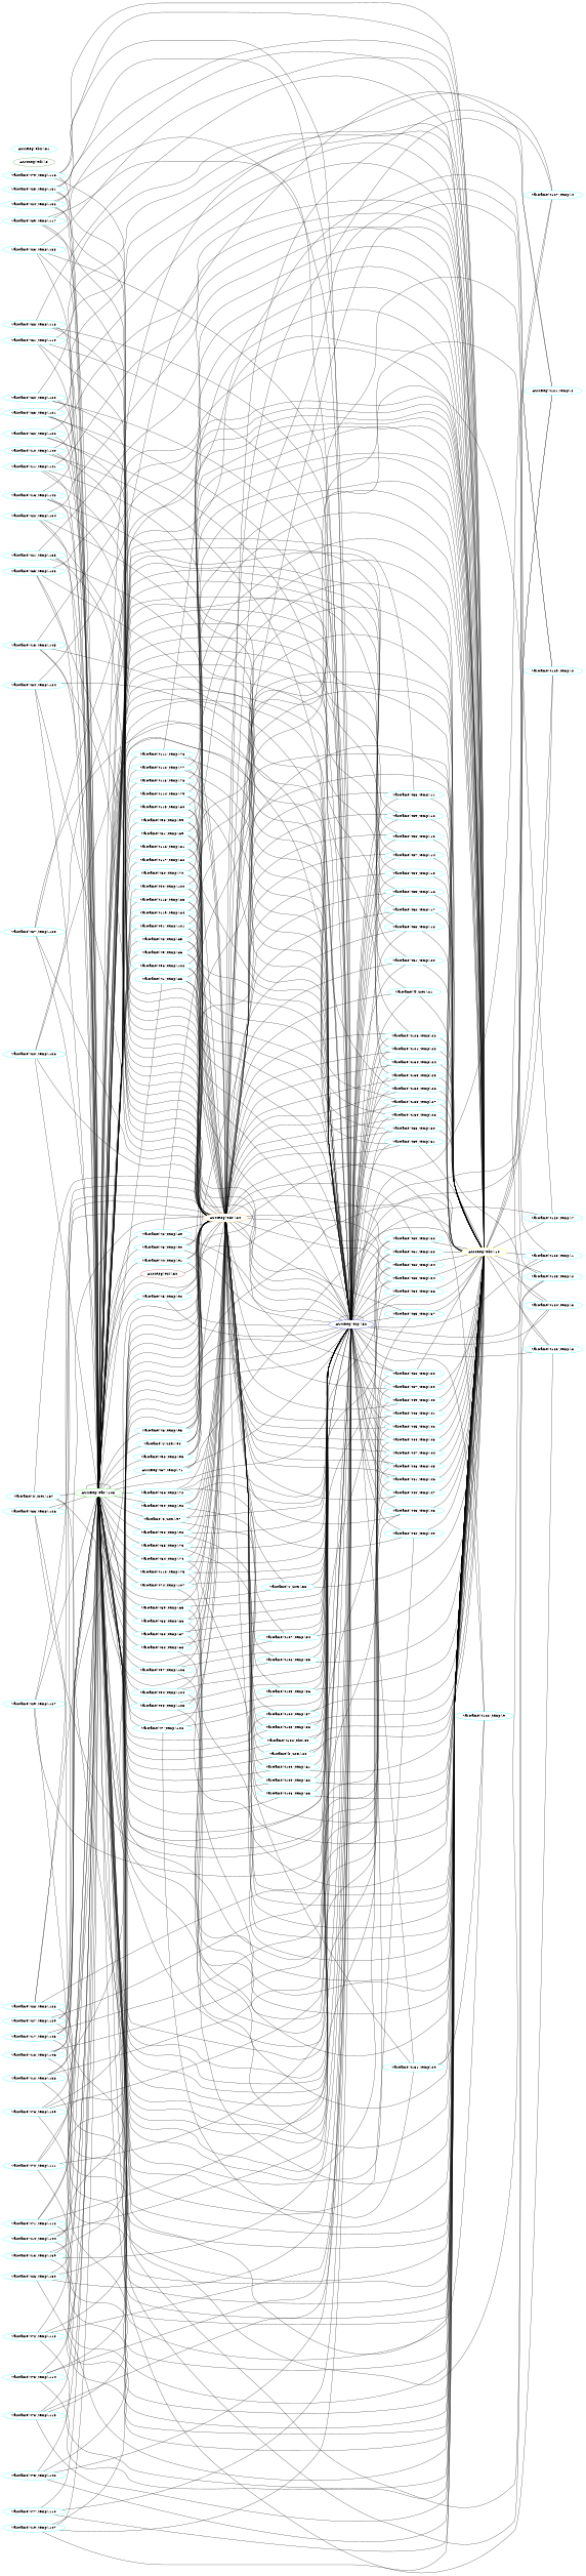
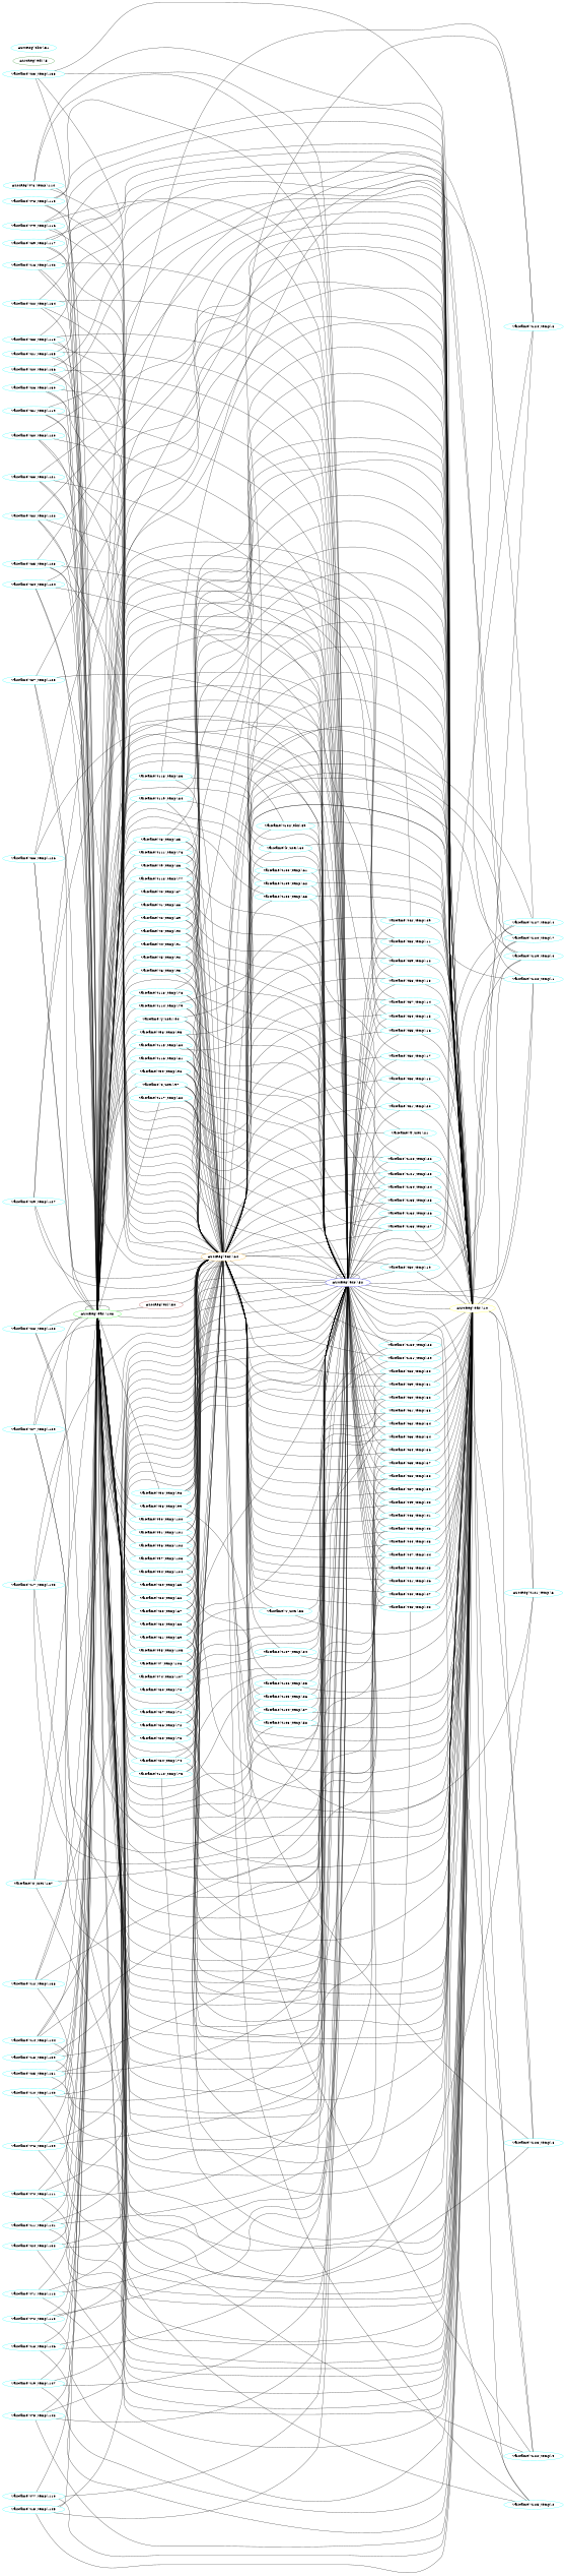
  graph {
    rankdir=LR
    node [color=cyan]
    n1 [label="VarName('t129',temp).0"]
    n2 [label="VarName('t128',temp).1"]
    n3 [label="VarName('t125',temp).2"]
    n4 [label="VarName('t124',temp).3"]
    n5 [label="VarName('t127',temp).4"]
    n6 [color=forestgreen label="ASMReg('edi').5"]
    n7 [label="ASMReg('t121',temp).6"]
    n8 [label="VarName('t120',temp).7"]
    n9 [label="VarName('t123',temp).8"]
    n10 [label="VarName('t122',temp).9"]
    n11 [color=yellow label="ASMReg('edx').10"]
    n12 [label="VarName('t58',temp).11"]
    n13 [label="VarName('t59',temp).12"]
    n14 [label="VarName('t56',temp).13"]
    n15 [label="VarName('t57',temp).14"]
    n16 [label="VarName('t54',temp).15"]
    n17 [label="VarName('t55',temp).16"]
    n18 [label="VarName('t52',temp).17"]
    n19 [label="VarName('t53',temp).18"]
+   n20 [label="VarName('t50',temp).19"]
    n21 [label="VarName('t51',temp).20"]
    n22 [label="VarName('a',user).21"]
    n23 [label="VarName('t126',temp).22"]
    n24 [label="VarName('t101',temp).23"]
    n25 [label="VarName('t134',temp).24"]
    n26 [label="VarName('t135',temp).25"]
    n27 [label="VarName('t132',temp).26"]
    n28 [label="VarName('t133',temp).27"]
    n29 [label="VarName('t130',temp).28"]
    n30 [label="VarName('t131',temp).29"]
    n31 [label="VarName('t38',temp).30"]
    n32 [label="VarName('t39',temp).31"]
    n33 [label="VarName('t30',temp).32"]
    n34 [label="VarName('t31',temp).33"]
    n35 [label="VarName('t32',temp).34"]
    n36 [label="VarName('t33',temp).34"]
    n37 [label="VarName('t34',temp).36"]
    n38 [label="VarName('t35',temp).37"]
    n39 [label="VarName('t36',temp).38"]
    n40 [label="VarName('t37',temp).39"]
    n41 [label="VarName('t49',temp).40"]
    n42 [label="VarName('t48',temp).41"]
    n43 [label="VarName('t45',temp).42"]
    n44 [label="VarName('t44',temp).43"]
    n45 [label="VarName('t47',temp).44"]
    n46 [label="VarName('t46',temp).45"]
    n47 [label="VarName('t41',temp).46"]
    n48 [label="VarName('t40',temp).47"]
    n49 [label="VarName('t43',temp).48"]
    n50 [label="VarName('t42',temp).49"]
    n51 [color=brown label="ASMReg('esi').50"]
    n52 [color=orange label="ASMReg('ecx').64"]
    n53 [label="ASMReg('ebx').51"]
    n54 [color=blue label="ASMReg('esp').52"]
    n55 [label="VarName('z',user).53"]
    n56 [label="VarName('t107',temp).54"]
    n57 [label="VarName('t106',temp).55"]
    n58 [label="VarName('t105',temp).56"]
    n59 [label="VarName('t104',temp).57"]
    n60 [label="VarName('t103',temp).58"]
    n61 [label="VarName('t102',ebx).59"]
    n62 [label="VarName('b',user).60"]
    n63 [label="VarName('t100',temp).61"]
    n64 [label="VarName('t109',temp).62"]
    n65 [label="VarName('t108',temp).63"]
    n66 [label="VarName('t69',temp).65"]
    n67 [label="VarName('t68',temp).66"]
    n68 [label="VarName('t63',temp).67"]
    n69 [label="VarName('t62',temp).68"]
    n70 [label="VarName('t61',temp).69"]
    n71 [label="VarName('t60',temp).70"]
-   n72 [label="ASMReg('t67',temp).71"]
+   n72 [label="VarName('t67',temp).71"]
    n73 [label="VarName('t66',temp).72"]
    n74 [label="VarName('t65',temp).73"]
    n75 [label="VarName('t64',temp).74"]
    n76 [label="VarName('t110',temp).75"]
    n77 [label="VarName('t111',temp).76"]
    n78 [label="VarName('t112',temp).77"]
    n79 [label="VarName('t113',temp).78"]
    n80 [label="VarName('t114',temp).79"]
    n81 [label="VarName('t115',temp).80"]
    n82 [label="VarName('t116',temp).81"]
    n83 [label="VarName('t117',temp).82"]
    n84 [label="VarName('t118',temp).83"]
    n85 [label="VarName('t119',temp).84"]
    n86 [label="VarName('t8',temp).85"]
    n87 [label="VarName('t9',temp).86"]
+   n88 [label="VarName('t0',temp).87"]
    n89 [label="VarName('t1',temp).88"]
    n90 [label="VarName('t2',temp).89"]
    n91 [label="VarName('t3',temp).90"]
    n92 [label="VarName('t4',temp).91"]
    n93 [label="VarName('t5',temp).92"]
    n94 [label="VarName('t6',temp).93"]
    n95 [label="VarName('y',user).94"]
    n96 [label="VarName('t98',temp).95"]
    n97 [label="VarName('t99',temp).96"]
    n98 [label="VarName('c',user).97"]
    n99 [label="VarName('t92',temp).98"]
    n100 [label="VarName('t93',temp).99"]
    n101 [label="VarName('t90',temp).100"]
    n102 [label="VarName('t91',temp).101"]
    n103 [label="VarName('t96',temp).102"]
    n104 [label="VarName('t97',temp).103"]
    n105 [label="VarName('t94',temp).104"]
    n106 [label="VarName('t95',temp).105"]
    n107 [label="VarName('t7',temp).106"]
    n108 [label="VarName('t74',temp).107"]
    n109 [color=green label="ASMReg('eax').108"]
    n110 [label="VarName('t76',temp).109"]
    n111 [label="VarName('t77',temp).110"]
    n112 [label="VarName('t70',temp).111"]
    n113 [label="VarName('t71',temp).112"]
    n114 [label="VarName('t72',temp).113"]
-   n115 [label="VarName('t73',temp).114"]
+   n115 [label="ASMReg('t73',temp).114"]
    n116 [label="VarName('t78',temp).115"]
    n117 [label="VarName('t79',temp).116"]
    n118 [label="VarName('t89',temp).117"]
    n119 [label="VarName('t88',temp).118"]
    n120 [label="VarName('t81',temp).119"]
    n121 [label="VarName('t80',temp).120"]
    n122 [label="VarName('t83',temp).121"]
    n123 [label="VarName('t82',temp).122"]
    n124 [label="VarName('t85',temp).123"]
    n125 [label="VarName('t84',temp).124"]
    n126 [label="VarName('t87',temp).125"]
    n127 [label="VarName('t86',temp).126"]
    n128 [label="VarName('t29',temp).127"]
    n129 [label="VarName('t28',temp).128"]
    n130 [label="VarName('t27',temp).129"]
    n131 [label="VarName('t26',temp).130"]
    n132 [label="VarName('t25',temp).131"]
    n133 [label="VarName('t24',temp).132"]
    n134 [label="VarName('t23',temp).133"]
    n135 [label="VarName('t22',temp).134"]
    n136 [label="VarName('t21',temp).135"]
    n137 [label="VarName('t20',temp).136"]
    n138 [label="VarName('x',user).137"]
    n139 [label="VarName('t12',temp).138"]
    n140 [label="VarName('t13',temp).139"]
    n141 [label="VarName('t10',temp).140"]
    n142 [label="VarName('t11',temp).141"]
    n143 [label="VarName('t16',temp).142"]
    n144 [label="VarName('t17',temp).143"]
    n145 [label="VarName('t14',temp).144"]
    n146 [label="VarName('t15',temp).145"]
    n147 [label="VarName('t18',temp).146"]
    n148 [label="VarName('t19',temp).147"]
    n149 [label="VarName('t75',temp).142"]
    n11 -- n1
    n11 -- n2
    n11 -- n3
    n11 -- n4
    n11 -- n5
    n11 -- n7
    n11 -- n8
    n11 -- n9
-   n30 -- n10
+   n11 -- n10
    n12 -- n11
    n13 -- n11
    n14 -- n11
    n15 -- n11
    n16 -- n11
    n17 -- n11
    n18 -- n11
    n19 -- n11
+   n20 -- n11
    n21 -- n11
    n22 -- n11
    n23 -- n11
    n24 -- n11
    n25 -- n11
    n26 -- n11
    n27 -- n11
    n28 -- n11
    n29 -- n11
    n30 -- n11
    n31 -- n11
    n32 -- n11
    n33 -- n11
    n34 -- n11
    n35 -- n11
    n36 -- n11
    n37 -- n11
    n38 -- n11
    n39 -- n11
    n40 -- n11
    n41 -- n11
    n42 -- n11
    n43 -- n11
    n44 -- n11
    n45 -- n11
    n46 -- n11
    n47 -- n11
    n48 -- n11
    n49 -- n11
    n50 -- n11
    n51 -- n52
    n52 -- n1
    n52 -- n2
    n52 -- n3
    n52 -- n4
    n52 -- n5
    n52 -- n7
    n52 -- n8
    n52 -- n9
    n52 -- n10
    n52 -- n12
    n52 -- n13
    n52 -- n14
    n52 -- n15
    n52 -- n16
    n52 -- n17
    n52 -- n18
    n52 -- n19
+   n52 -- n20
    n52 -- n21
    n52 -- n22
    n52 -- n23
    n52 -- n24
    n52 -- n25
    n52 -- n26
    n52 -- n27
    n52 -- n28
    n52 -- n29
    n52 -- n30
    n52 -- n31
    n52 -- n32
    n52 -- n33
    n52 -- n34
    n52 -- n35
    n52 -- n36
    n52 -- n37
    n52 -- n38
    n52 -- n39
    n52 -- n40
    n52 -- n41
    n52 -- n42
    n52 -- n43
    n52 -- n44
    n52 -- n45
    n52 -- n46
    n52 -- n47
    n52 -- n48
    n52 -- n49
    n52 -- n50
    n52 -- n54
    n52 -- n55
    n52 -- n56
    n52 -- n57
    n52 -- n58
    n52 -- n59
    n52 -- n60
    n52 -- n61
    n52 -- n62
    n52 -- n63
    n52 -- n64
    n52 -- n65
    n54 -- n1
    n54 -- n2
    n54 -- n3
    n54 -- n4
    n54 -- n5
    n54 -- n7
    n54 -- n8
    n54 -- n9
    n54 -- n10
    n54 -- n11
    n54 -- n12
    n54 -- n13
    n54 -- n14
    n54 -- n15
    n54 -- n16
    n54 -- n17
    n54 -- n18
    n54 -- n19
+   n54 -- n20
    n54 -- n21
    n54 -- n22
    n54 -- n23
    n54 -- n24
    n54 -- n25
    n54 -- n26
    n54 -- n27
    n54 -- n28
    n54 -- n29
    n54 -- n30
    n54 -- n31
    n54 -- n32
    n54 -- n33
    n54 -- n34
    n54 -- n35
    n54 -- n36
    n54 -- n37
    n54 -- n38
    n54 -- n39
    n54 -- n40
    n54 -- n41
    n54 -- n42
    n54 -- n43
    n54 -- n44
    n54 -- n45
    n54 -- n46
    n54 -- n47
    n54 -- n48
    n54 -- n49
    n54 -- n50
    n54 -- n54
    n55 -- n11
    n55 -- n54
    n56 -- n11
    n56 -- n54
    n57 -- n11
    n57 -- n54
    n58 -- n11
    n58 -- n54
    n59 -- n11
    n59 -- n54
    n60 -- n11
    n60 -- n54
    n61 -- n11
    n61 -- n54
    n62 -- n11
    n62 -- n54
    n63 -- n11
    n63 -- n54
    n64 -- n11
    n64 -- n54
    n65 -- n11
    n65 -- n54
    n66 -- n11
    n66 -- n52
    n66 -- n54
    n67 -- n11
    n67 -- n52
    n67 -- n54
    n68 -- n11
    n68 -- n52
    n68 -- n54
    n69 -- n11
    n69 -- n52
    n69 -- n54
    n70 -- n11
    n70 -- n52
    n70 -- n54
    n71 -- n11
    n71 -- n52
    n71 -- n54
    n72 -- n11
    n72 -- n52
    n72 -- n54
    n73 -- n11
    n73 -- n52
    n73 -- n54
    n74 -- n11
    n74 -- n52
    n74 -- n54
    n75 -- n11
    n75 -- n52
    n75 -- n54
    n76 -- n11
    n76 -- n52
    n76 -- n54
    n77 -- n11
    n77 -- n52
    n77 -- n54
    n78 -- n11
    n78 -- n52
    n78 -- n54
    n79 -- n11
    n79 -- n52
    n79 -- n54
    n80 -- n11
    n80 -- n52
    n80 -- n54
    n81 -- n11
    n81 -- n52
    n81 -- n54
    n82 -- n11
    n82 -- n52
    n82 -- n54
    n83 -- n11
    n83 -- n52
    n83 -- n54
    n84 -- n11
    n84 -- n52
    n84 -- n54
    n85 -- n11
    n85 -- n52
    n85 -- n54
    n86 -- n11
    n86 -- n52
    n86 -- n54
    n87 -- n11
    n87 -- n52
    n87 -- n54
+   n88 -- n11
+   n88 -- n52
    n89 -- n11
    n89 -- n52
    n89 -- n54
    n90 -- n11
    n90 -- n52
    n90 -- n54
    n91 -- n11
    n91 -- n52
    n91 -- n54
    n92 -- n11
    n92 -- n52
    n92 -- n54
    n93 -- n11
    n93 -- n52
    n93 -- n54
    n94 -- n11
    n94 -- n52
    n94 -- n54
    n95 -- n11
    n95 -- n52
    n95 -- n54
    n96 -- n11
    n96 -- n52
    n96 -- n54
    n97 -- n11
    n97 -- n52
    n97 -- n54
    n98 -- n11
    n98 -- n52
    n98 -- n54
    n99 -- n11
    n99 -- n52
    n99 -- n54
    n100 -- n11
    n100 -- n52
    n100 -- n54
    n101 -- n11
    n101 -- n52
    n101 -- n54
    n102 -- n11
    n102 -- n52
    n102 -- n54
    n103 -- n11
    n103 -- n52
    n103 -- n54
    n104 -- n11
    n104 -- n52
    n104 -- n54
    n105 -- n11
    n105 -- n52
    n105 -- n54
    n106 -- n11
    n106 -- n52
    n106 -- n54
    n107 -- n11
    n107 -- n52
    n107 -- n54
    n108 -- n11
    n108 -- n52
    n108 -- n54
    n109 -- n1
    n109 -- n2
    n109 -- n3
    n109 -- n4
    n109 -- n5
    n109 -- n7
+   n109 -- n8
    n109 -- n9
    n109 -- n10
    n109 -- n11
    n109 -- n12
    n109 -- n13
    n109 -- n14
    n109 -- n15
    n109 -- n16
    n109 -- n17
    n109 -- n18
    n109 -- n19
    n109 -- n21
    n109 -- n22
    n109 -- n23
    n109 -- n24
    n109 -- n25
    n109 -- n26
    n109 -- n27
    n109 -- n28
    n109 -- n29
    n109 -- n30
    n109 -- n31
    n109 -- n32
    n109 -- n33
    n109 -- n34
    n109 -- n35
    n109 -- n36
    n109 -- n37
    n109 -- n38
    n109 -- n39
    n109 -- n40
    n109 -- n41
    n109 -- n42
    n109 -- n43
    n109 -- n44
    n109 -- n45
    n109 -- n46
    n109 -- n47
    n109 -- n48
    n109 -- n49
    n109 -- n50
    n109 -- n51
    n109 -- n52
    n109 -- n54
    n109 -- n55
    n109 -- n56
    n109 -- n57
    n109 -- n58
    n109 -- n59
    n109 -- n60
    n109 -- n61
    n109 -- n62
    n109 -- n63
    n109 -- n64
    n109 -- n65
    n109 -- n66
    n109 -- n67
    n109 -- n68
    n109 -- n69
    n109 -- n70
    n109 -- n71
    n109 -- n72
    n109 -- n73
    n109 -- n74
    n109 -- n75
    n109 -- n76
    n109 -- n77
    n109 -- n78
    n109 -- n79
    n109 -- n80
    n109 -- n81
    n109 -- n82
    n109 -- n83
    n109 -- n84
    n109 -- n85
    n109 -- n86
    n109 -- n87
+   n109 -- n88
    n109 -- n89
    n109 -- n90
    n109 -- n91
    n109 -- n92
    n109 -- n93
    n109 -- n94
    n109 -- n95
    n109 -- n96
    n109 -- n97
    n109 -- n98
    n109 -- n99
    n109 -- n100
    n109 -- n101
    n109 -- n102
    n109 -- n103
    n109 -- n104
    n109 -- n105
    n109 -- n106
    n109 -- n107
    n109 -- n108
    n109 -- n109
    n110 -- n11
    n110 -- n52
    n110 -- n54
    n110 -- n109
    n111 -- n11
    n111 -- n54
    n111 -- n109
    n112 -- n11
    n112 -- n52
    n112 -- n54
    n112 -- n109
    n113 -- n11
    n113 -- n52
    n113 -- n54
    n113 -- n109
    n114 -- n11
    n114 -- n52
    n114 -- n54
    n114 -- n109
    n115 -- n11
    n115 -- n52
    n115 -- n54
    n115 -- n109
    n116 -- n11
    n116 -- n52
    n116 -- n54
    n116 -- n109
    n117 -- n11
    n117 -- n52
    n117 -- n54
    n117 -- n109
    n118 -- n11
    n118 -- n52
    n118 -- n54
    n118 -- n109
    n119 -- n11
    n119 -- n52
    n119 -- n54
    n119 -- n109
    n120 -- n11
    n120 -- n52
    n120 -- n54
    n120 -- n109
    n121 -- n11
    n121 -- n52
    n121 -- n54
    n121 -- n109
    n122 -- n11
    n122 -- n52
    n122 -- n54
    n122 -- n109
    n123 -- n11
    n123 -- n52
    n123 -- n54
    n123 -- n109
    n124 -- n11
    n124 -- n52
    n124 -- n54
    n124 -- n109
    n125 -- n11
    n125 -- n52
    n125 -- n54
    n125 -- n109
    n126 -- n11
    n126 -- n52
    n126 -- n54
    n126 -- n109
    n127 -- n11
    n127 -- n52
    n127 -- n54
    n127 -- n109
    n128 -- n11
    n128 -- n52
    n128 -- n54
    n128 -- n109
    n129 -- n11
    n129 -- n52
    n129 -- n54
    n129 -- n109
    n130 -- n11
    n130 -- n52
    n130 -- n54
    n130 -- n109
    n131 -- n11
    n131 -- n52
    n131 -- n54
    n131 -- n109
    n132 -- n11
    n132 -- n52
    n132 -- n54
    n132 -- n109
    n133 -- n11
    n133 -- n52
    n133 -- n54
    n133 -- n109
    n134 -- n11
    n134 -- n52
    n134 -- n54
    n134 -- n109
    n135 -- n11
    n135 -- n52
    n135 -- n54
    n135 -- n109
    n136 -- n11
    n136 -- n52
    n136 -- n54
    n136 -- n109
    n137 -- n11
    n137 -- n52
    n137 -- n54
    n137 -- n109
    n138 -- n11
    n138 -- n52
    n138 -- n54
    n138 -- n109
    n139 -- n11
    n139 -- n52
    n139 -- n54
    n139 -- n109
    n140 -- n11
    n140 -- n52
    n140 -- n54
    n140 -- n109
    n141 -- n11
    n141 -- n52
    n141 -- n54
    n141 -- n109
    n142 -- n11
    n142 -- n52
    n142 -- n54
    n142 -- n109
    n143 -- n11
    n143 -- n52
    n143 -- n54
    n143 -- n109
    n144 -- n11
    n144 -- n52
    n144 -- n54
    n144 -- n109
    n145 -- n11
    n145 -- n52
    n145 -- n54
    n145 -- n109
    n146 -- n11
    n146 -- n52
    n146 -- n54
    n146 -- n109
    n147 -- n11
    n147 -- n52
    n147 -- n54
    n147 -- n109
    n148 -- n11
    n148 -- n52
    n148 -- n54
    n148 -- n109
    n149 -- n11
    n149 -- n52
    n149 -- n54
    n149 -- n109
  }
